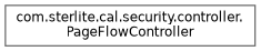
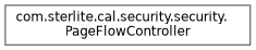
  digraph {
    rankdir=LR
-   n1 [color=grey40 fillcolor=white fontname=Helvetica fontsize=10 height=0.2 label="com.sterlite.cal.security.controller.\lPageFlowController" shape=box style=filled width=0.4]
+   n1 [color=grey40 fillcolor=white fontname=Helvetica fontsize=10 height=0.2 label="com.sterlite.cal.security.security.\lPageFlowController" shape=box style=filled width=0.4]
  }
